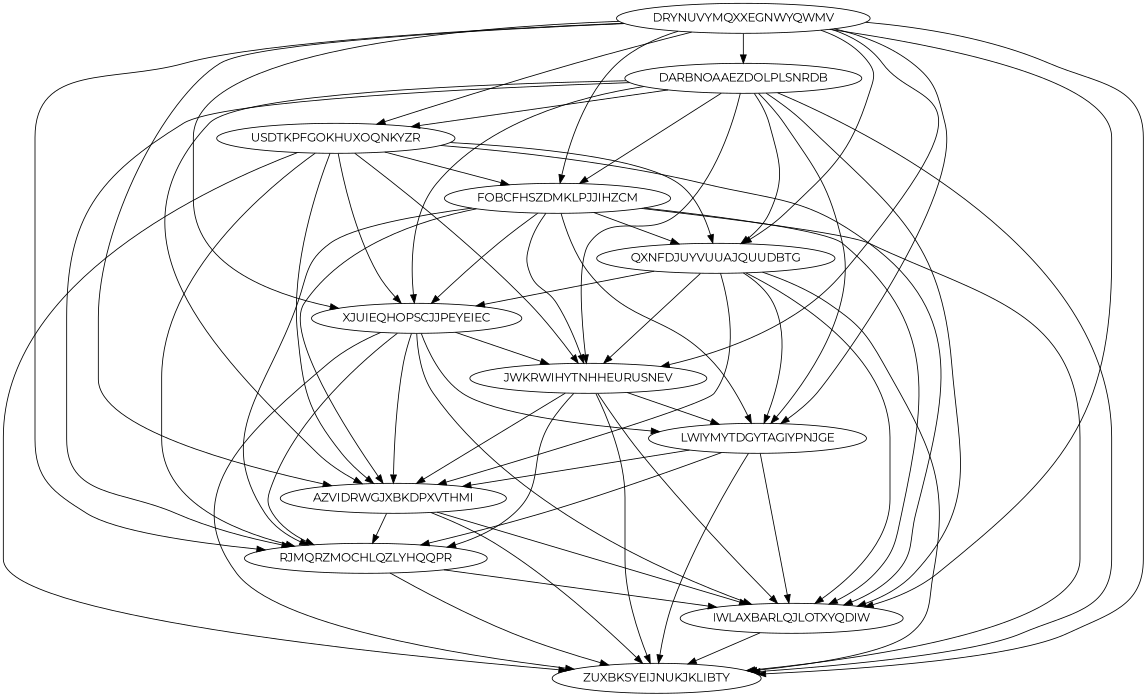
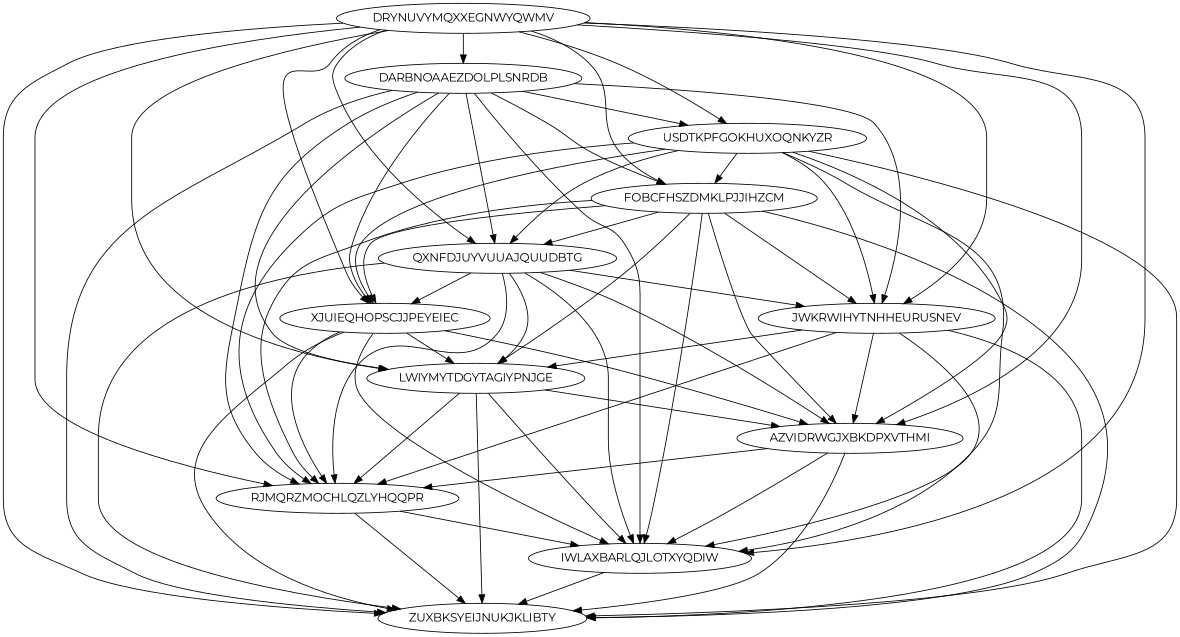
  digraph {
    fontname=Montserrat
    node [Processor=1 Weight=16 fontname=Montserrat]
    edge [Weight=11 fontname=Montserrat]
    DRYNUVYMQXXEGNWYQWMV [Start=0 Weight=18]
    DARBNOAAEZDOLPLSNRDB [Start=18]
    USDTKPFGOKHUXOQNKYZR [Start=34 Weight=14]
    FOBCFHSZDMKLPJJIHZCM [Start=48 Weight=14]
    QXNFDJUYVUUAJQUUDBTG [Start=62 Weight=17]
    XJUIEQHOPSCJJPEYEIEC [Start=79 Weight=15]
    JWKRWIHYTNHHEURUSNEV [Start=94]
    LWIYMYTDGYTAGIYPNJGE [Start=110]
    AZVIDRWGJXBKDPXVTHMI [Start=126 Weight=11]
    RJMQRZMOCHLQZLYHQQPR [Start=137]
    IWLAXBARLQJLOTXYQDIW [Start=153 Weight=17]
    ZUXBKSYEIJNUKJKLIBTY [Start=170 Weight=17]
    DRYNUVYMQXXEGNWYQWMV -> DARBNOAAEZDOLPLSNRDB
    DRYNUVYMQXXEGNWYQWMV -> USDTKPFGOKHUXOQNKYZR [Weight=14]
    DRYNUVYMQXXEGNWYQWMV -> FOBCFHSZDMKLPJJIHZCM [Weight=14]
    DRYNUVYMQXXEGNWYQWMV -> QXNFDJUYVUUAJQUUDBTG [Weight=10]
    DRYNUVYMQXXEGNWYQWMV -> XJUIEQHOPSCJJPEYEIEC
    DRYNUVYMQXXEGNWYQWMV -> JWKRWIHYTNHHEURUSNEV [Weight=20]
    DRYNUVYMQXXEGNWYQWMV -> LWIYMYTDGYTAGIYPNJGE [Weight=15]
    DRYNUVYMQXXEGNWYQWMV -> AZVIDRWGJXBKDPXVTHMI [Weight=20]
    DRYNUVYMQXXEGNWYQWMV -> RJMQRZMOCHLQZLYHQQPR [Weight=19]
    DRYNUVYMQXXEGNWYQWMV -> IWLAXBARLQJLOTXYQDIW [Weight=10]
    DRYNUVYMQXXEGNWYQWMV -> ZUXBKSYEIJNUKJKLIBTY [Weight=19]
    DARBNOAAEZDOLPLSNRDB -> USDTKPFGOKHUXOQNKYZR [Weight=10]
    DARBNOAAEZDOLPLSNRDB -> FOBCFHSZDMKLPJJIHZCM [Weight=15]
    DARBNOAAEZDOLPLSNRDB -> QXNFDJUYVUUAJQUUDBTG [Weight=20]
    DARBNOAAEZDOLPLSNRDB -> XJUIEQHOPSCJJPEYEIEC
    DARBNOAAEZDOLPLSNRDB -> JWKRWIHYTNHHEURUSNEV [Weight=13]
    DARBNOAAEZDOLPLSNRDB -> LWIYMYTDGYTAGIYPNJGE [Weight=14]
-   DARBNOAAEZDOLPLSNRDB -> AZVIDRWGJXBKDPXVTHMI [Weight=17]
    DARBNOAAEZDOLPLSNRDB -> RJMQRZMOCHLQZLYHQQPR [Weight=17]
    DARBNOAAEZDOLPLSNRDB -> IWLAXBARLQJLOTXYQDIW [Weight=13]
    DARBNOAAEZDOLPLSNRDB -> ZUXBKSYEIJNUKJKLIBTY
    USDTKPFGOKHUXOQNKYZR -> FOBCFHSZDMKLPJJIHZCM
    USDTKPFGOKHUXOQNKYZR -> QXNFDJUYVUUAJQUUDBTG [Weight=16]
    USDTKPFGOKHUXOQNKYZR -> XJUIEQHOPSCJJPEYEIEC [Weight=19]
    USDTKPFGOKHUXOQNKYZR -> JWKRWIHYTNHHEURUSNEV [Weight=13]
    USDTKPFGOKHUXOQNKYZR -> AZVIDRWGJXBKDPXVTHMI [Weight=13]
    USDTKPFGOKHUXOQNKYZR -> RJMQRZMOCHLQZLYHQQPR [Weight=15]
    USDTKPFGOKHUXOQNKYZR -> IWLAXBARLQJLOTXYQDIW [Weight=12]
    USDTKPFGOKHUXOQNKYZR -> ZUXBKSYEIJNUKJKLIBTY [Weight=15]
    FOBCFHSZDMKLPJJIHZCM -> QXNFDJUYVUUAJQUUDBTG [Weight=16]
    FOBCFHSZDMKLPJJIHZCM -> XJUIEQHOPSCJJPEYEIEC [Weight=13]
    FOBCFHSZDMKLPJJIHZCM -> JWKRWIHYTNHHEURUSNEV [Weight=16]
    FOBCFHSZDMKLPJJIHZCM -> LWIYMYTDGYTAGIYPNJGE [Weight=12]
    FOBCFHSZDMKLPJJIHZCM -> AZVIDRWGJXBKDPXVTHMI [Weight=15]
    FOBCFHSZDMKLPJJIHZCM -> RJMQRZMOCHLQZLYHQQPR [Weight=19]
    FOBCFHSZDMKLPJJIHZCM -> IWLAXBARLQJLOTXYQDIW
    FOBCFHSZDMKLPJJIHZCM -> ZUXBKSYEIJNUKJKLIBTY [Weight=18]
    QXNFDJUYVUUAJQUUDBTG -> XJUIEQHOPSCJJPEYEIEC
    QXNFDJUYVUUAJQUUDBTG -> JWKRWIHYTNHHEURUSNEV [Weight=16]
    QXNFDJUYVUUAJQUUDBTG -> LWIYMYTDGYTAGIYPNJGE [Weight=16]
    QXNFDJUYVUUAJQUUDBTG -> AZVIDRWGJXBKDPXVTHMI [Weight=15]
+   QXNFDJUYVUUAJQUUDBTG -> RJMQRZMOCHLQZLYHQQPR [Weight=19]
    QXNFDJUYVUUAJQUUDBTG -> IWLAXBARLQJLOTXYQDIW [Weight=12]
    QXNFDJUYVUUAJQUUDBTG -> ZUXBKSYEIJNUKJKLIBTY [Weight=17]
-   XJUIEQHOPSCJJPEYEIEC -> JWKRWIHYTNHHEURUSNEV [Weight=17]
    XJUIEQHOPSCJJPEYEIEC -> LWIYMYTDGYTAGIYPNJGE [Weight=12]
    XJUIEQHOPSCJJPEYEIEC -> AZVIDRWGJXBKDPXVTHMI
    XJUIEQHOPSCJJPEYEIEC -> RJMQRZMOCHLQZLYHQQPR [Weight=14]
    XJUIEQHOPSCJJPEYEIEC -> IWLAXBARLQJLOTXYQDIW [Weight=16]
    XJUIEQHOPSCJJPEYEIEC -> ZUXBKSYEIJNUKJKLIBTY [Weight=18]
    JWKRWIHYTNHHEURUSNEV -> LWIYMYTDGYTAGIYPNJGE [Weight=20]
    JWKRWIHYTNHHEURUSNEV -> AZVIDRWGJXBKDPXVTHMI [Weight=19]
    JWKRWIHYTNHHEURUSNEV -> RJMQRZMOCHLQZLYHQQPR [Weight=12]
    JWKRWIHYTNHHEURUSNEV -> IWLAXBARLQJLOTXYQDIW [Weight=15]
    JWKRWIHYTNHHEURUSNEV -> ZUXBKSYEIJNUKJKLIBTY
    LWIYMYTDGYTAGIYPNJGE -> AZVIDRWGJXBKDPXVTHMI [Weight=12]
    LWIYMYTDGYTAGIYPNJGE -> RJMQRZMOCHLQZLYHQQPR [Weight=20]
    LWIYMYTDGYTAGIYPNJGE -> IWLAXBARLQJLOTXYQDIW [Weight=15]
    LWIYMYTDGYTAGIYPNJGE -> ZUXBKSYEIJNUKJKLIBTY [Weight=19]
    AZVIDRWGJXBKDPXVTHMI -> RJMQRZMOCHLQZLYHQQPR [Weight=16]
    AZVIDRWGJXBKDPXVTHMI -> IWLAXBARLQJLOTXYQDIW [Weight=10]
    AZVIDRWGJXBKDPXVTHMI -> ZUXBKSYEIJNUKJKLIBTY [Weight=16]
    RJMQRZMOCHLQZLYHQQPR -> IWLAXBARLQJLOTXYQDIW [Weight=10]
    RJMQRZMOCHLQZLYHQQPR -> ZUXBKSYEIJNUKJKLIBTY [Weight=19]
    IWLAXBARLQJLOTXYQDIW -> ZUXBKSYEIJNUKJKLIBTY [Weight=10]
  }
